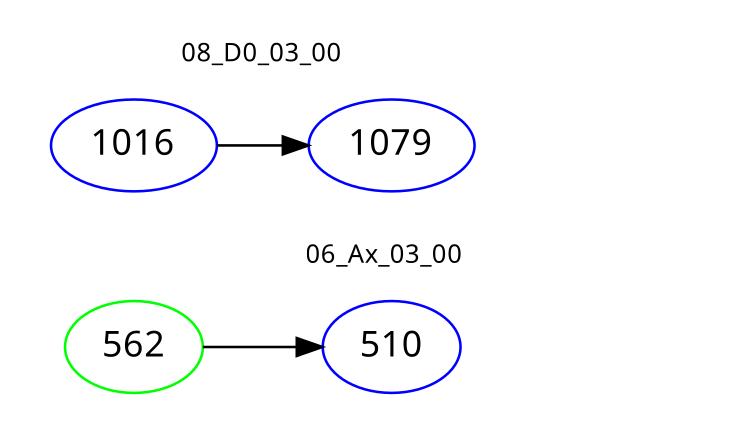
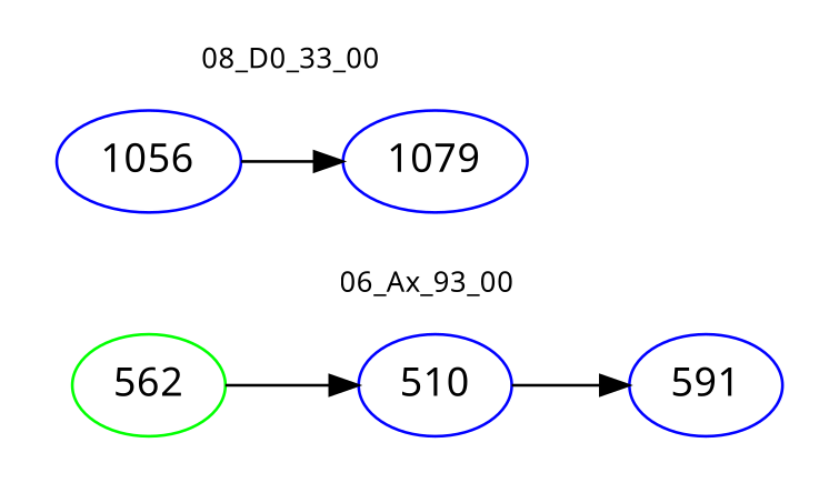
  digraph {
    fontname="Noto Sans"
    rankdir=LR
    node [color=blue fontname="Noto Sans"]
    edge [color=black fontname="Noto Sans"]
    n1 [color=green label=562]
    n2 [label=510]
-   n4 [label=1016]
+   n3 [label=591]
+   n4 [label=1056]
    n5 [label=1079]
    subgraph cluster_1 {
      color=white
      fontsize=10
-     label="06_Ax_03_00"
+     label="06_Ax_93_00"
      n1
      n2
+     n3
    }
    subgraph cluster_2 {
      color=white
      fontsize=10
-     label="08_D0_03_00"
+     label="08_D0_33_00"
      n4
      n5
    }
    n1 -> n2
+   n2 -> n3
    n4 -> n5
  }
